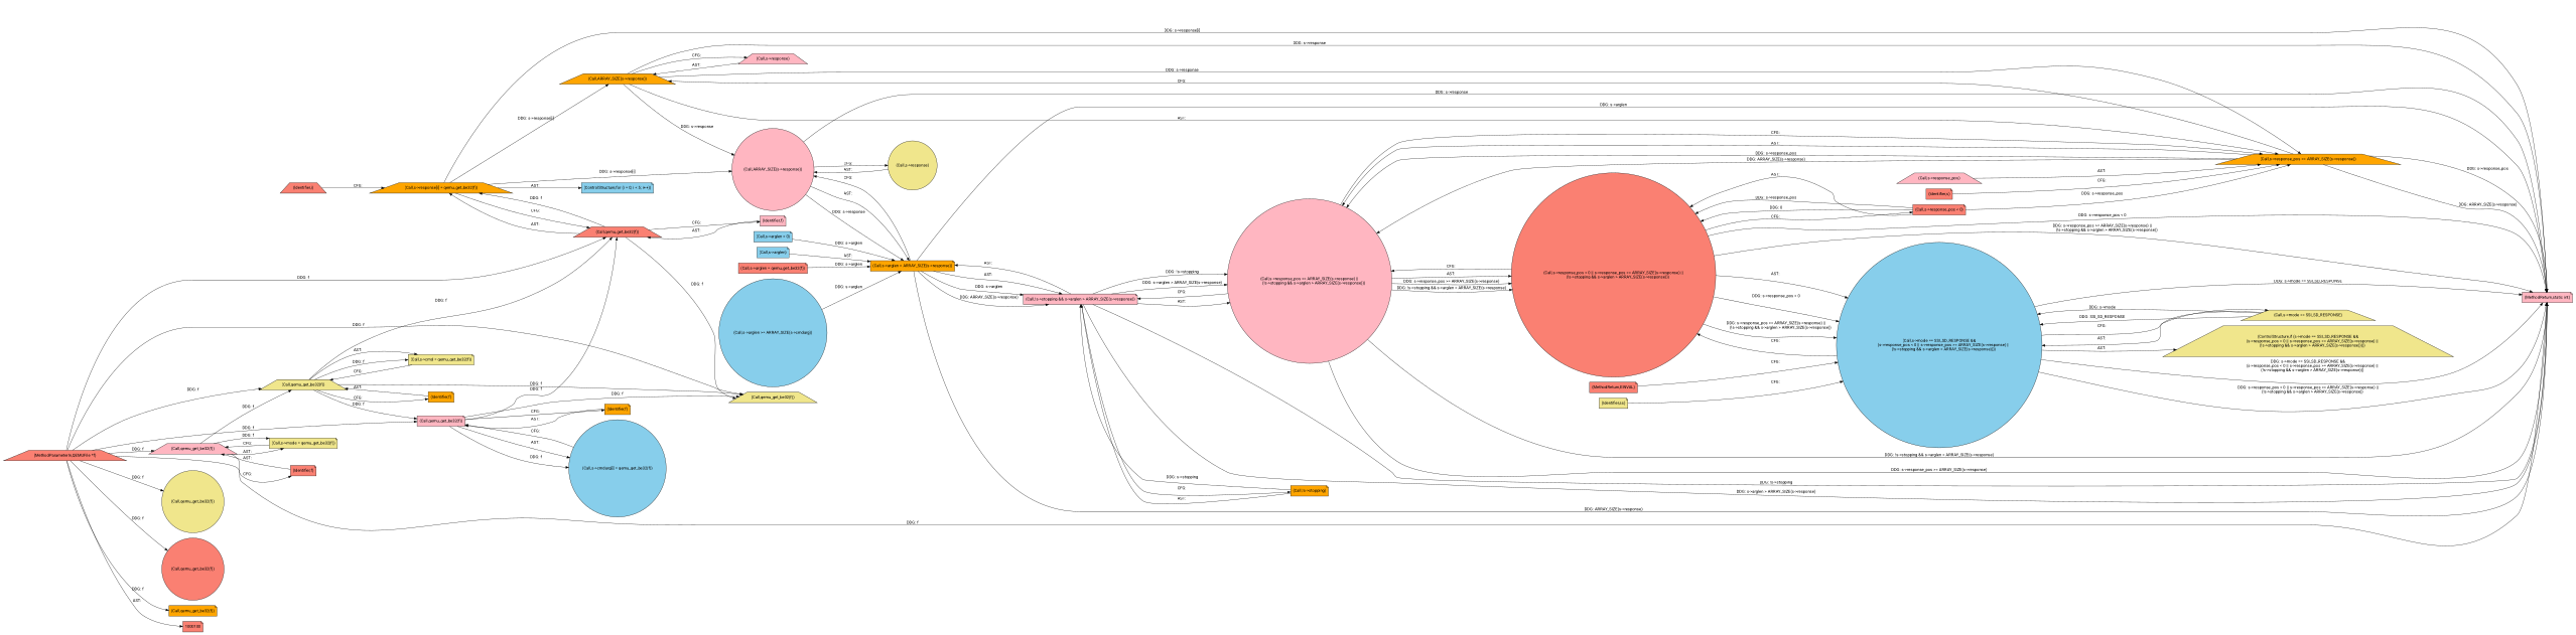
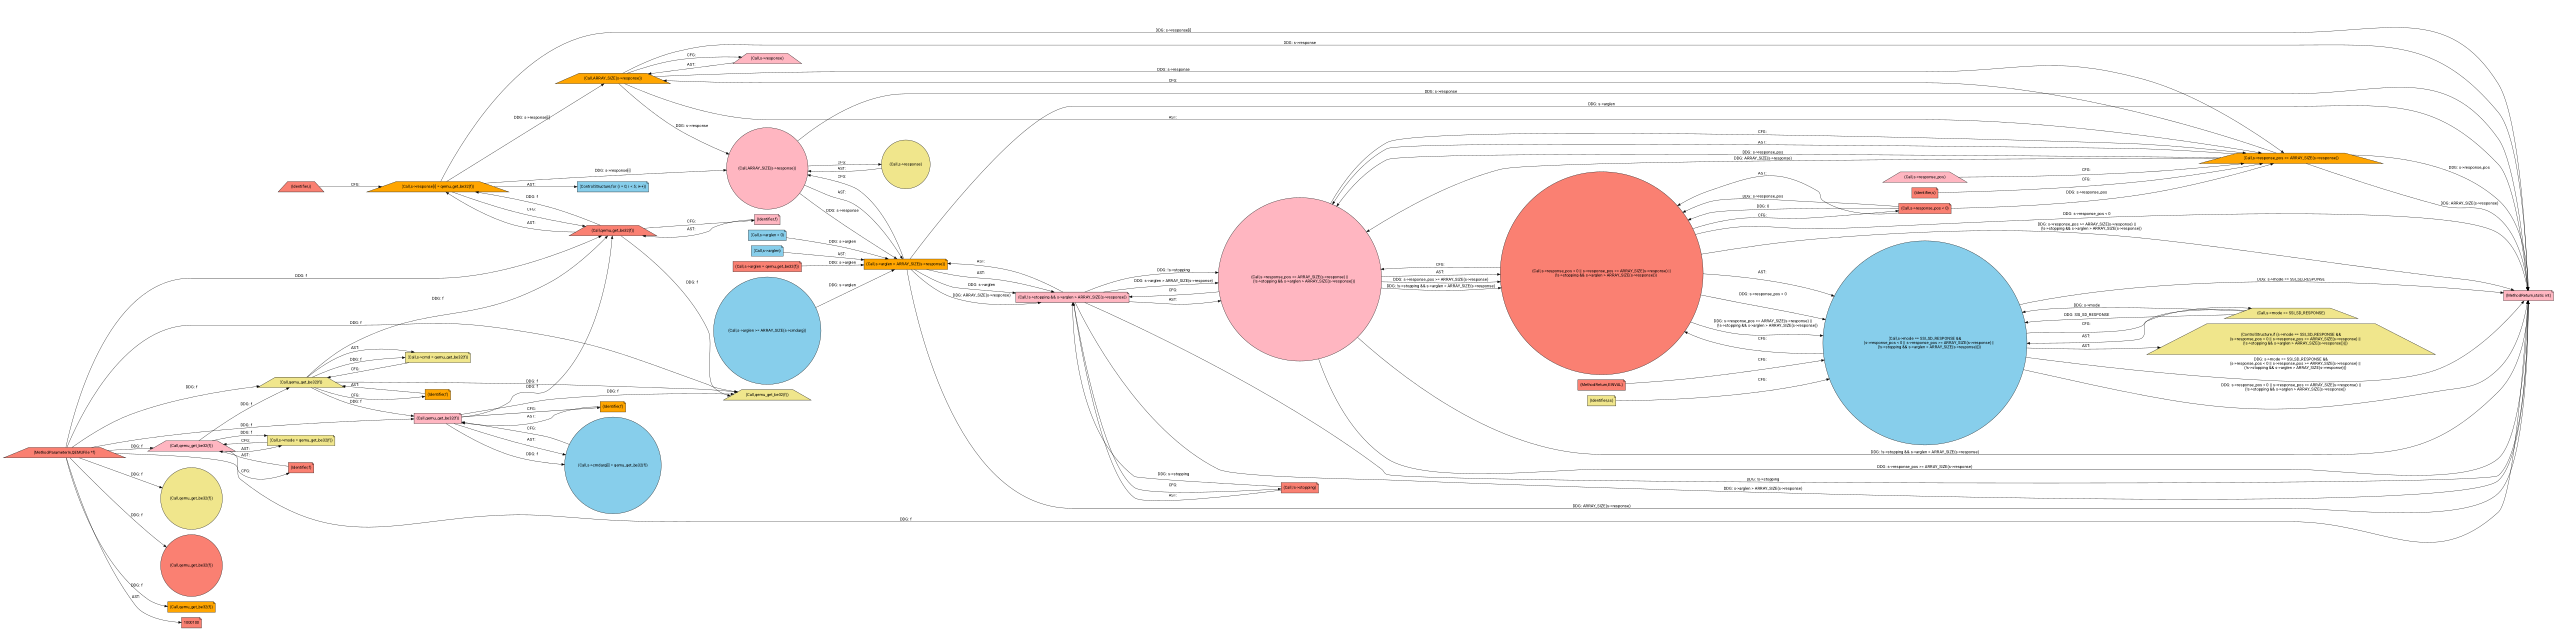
  digraph {
    fontname=Roboto
    rankdir=LR
    node [fillcolor=salmon fontname=Roboto shape=note style=filled]
    edge [fontname=Roboto]
    n1 [fillcolor=orange label="(Call,s->response[i] = qemu_get_be32(f))" shape=trapezium]
    n2 [label="(Call,qemu_get_be32(f))" shape=trapezium]
    n3 [fillcolor=orange label="(Call,ARRAY_SIZE(s->response))" shape=trapezium]
    n4 [fillcolor=lightpink label="(Call,ARRAY_SIZE(s->response))" shape=circle]
    n5 [fillcolor=skyblue label="(ControlStructure,for (i = 0; i < 5; i++))"]
    n6 [fillcolor=lightpink label="(MethodReturn,static int)"]
    n7 [fillcolor=lightpink label="(Identifier,f)"]
    n8 [fillcolor=khaki label="(Call,qemu_get_be32(f))" shape=trapezium]
    n9 [fillcolor=orange label="(Call,s->response_pos >= ARRAY_SIZE(s->response))" shape=trapezium]
    n10 [fillcolor=lightpink label="(Call,s->response)" shape=trapezium]
    n11 [fillcolor=orange label="(Call,s->arglen > ARRAY_SIZE(s->response))"]
    n12 [fillcolor=khaki label="(Call,s->response)" shape=circle]
    n13 [fillcolor=lightpink label="(Call,qemu_get_be32(f))"]
    n14 [fillcolor=orange label="(Identifier,f)"]
    n15 [fillcolor=skyblue label="(Call,s->cmdarg[i] = qemu_get_be32(f))" shape=circle]
    n16 [fillcolor=khaki label="(Call,qemu_get_be32(f))" shape=trapezium]
    n17 [fillcolor=khaki label="(Call,s->cmd = qemu_get_be32(f))"]
    n18 [fillcolor=orange label="(Identifier,f)"]
    n19 [fillcolor=lightpink label="(Call,qemu_get_be32(f))" shape=trapezium]
    n20 [fillcolor=khaki label="(Call,s->mode = qemu_get_be32(f))"]
    n21 [label="(Identifier,f)"]
    n22 [label="(MethodParameterIn,QEMUFile *f)" shape=trapezium]
    n23 [fillcolor=khaki label="(Call,qemu_get_be32(f))" shape=circle]
    n24 [label="(Call,qemu_get_be32(f))" shape=circle]
    n25 [fillcolor=orange label="(Call,qemu_get_be32(f))"]
    1000100
    n27 [fillcolor=lightpink label="(Call,s->response_pos >= ARRAY_SIZE(s->response) ||\n        (!s->stopping && s->arglen > ARRAY_SIZE(s->response)))" shape=circle]
    n28 [label="(Call,s->response_pos < 0 || s->response_pos >= ARRAY_SIZE(s->response) ||\n        (!s->stopping && s->arglen > ARRAY_SIZE(s->response)))" shape=circle]
    n29 [fillcolor=lightpink label="(Call,!s->stopping && s->arglen > ARRAY_SIZE(s->response))"]
    n30 [fillcolor=skyblue label="(Call,s->mode == SSI_SD_RESPONSE &&\n        (s->response_pos < 0 || s->response_pos >= ARRAY_SIZE(s->response) ||\n        (!s->stopping && s->arglen > ARRAY_SIZE(s->response))))" shape=circle]
    n31 [label="(Call,s->response_pos < 0)"]
-   n32 [fillcolor=orange label="(Call,!s->stopping)"]
+   n32 [label="(Call,!s->stopping)"]
    n33 [fillcolor=khaki label="(Call,s->mode == SSI_SD_RESPONSE)" shape=trapezium]
    n34 [fillcolor=khaki label="(ControlStructure,if (s->mode == SSI_SD_RESPONSE &&\n        (s->response_pos < 0 || s->response_pos >= ARRAY_SIZE(s->response) ||\n        (!s->stopping && s->arglen > ARRAY_SIZE(s->response)))))" shape=trapezium]
    n35 [fillcolor=skyblue label="(Call,s->arglen >= ARRAY_SIZE(s->cmdarg))" shape=circle]
    n36 [label="(MethodReturn,EINVAL)"]
    n37 [fillcolor=skyblue label="(Call,s->arglen < 0)"]
    n38 [label="(Identifier,i)" shape=trapezium]
    n39 [fillcolor=lightpink label="(Call,s->response_pos)" shape=trapezium]
    n40 [fillcolor=skyblue label="(Call,s->arglen)"]
    n41 [label="(Identifier,s)"]
    n42 [label="(Call,s->arglen = qemu_get_be32(f))"]
    n43 [fillcolor=khaki label="(Identifier,ss)"]
    n1 -> n2 [label="CFG: "]
    n1 -> n3 [label="DDG: s->response[i]"]
    n1 -> n4 [label="DDG: s->response[i]"]
    n1 -> n5 [label="AST: "]
    n1 -> n6 [label="DDG: s->response[i]"]
    n2 -> n1 [label="AST: "]
    n2 -> n1 [label="DDG: f"]
    n2 -> n7 [label="CFG: "]
    n2 -> n8 [label="DDG: f"]
    n3 -> n4 [label="DDG: s->response"]
    n3 -> n6 [label="DDG: s->response"]
    n3 -> n9 [label="AST: "]
    n3 -> n9 [label="DDG: s->response"]
    n3 -> n10 [label="CFG: "]
    n4 -> n6 [label="DDG: s->response"]
    n4 -> n11 [label="AST: "]
    n4 -> n11 [label="DDG: s->response"]
    n4 -> n12 [label="CFG: "]
    n7 -> n2 [label="AST: "]
    n9 -> n3 [label="CFG: "]
    n9 -> n6 [label="DDG: s->response_pos"]
    n9 -> n6 [label="DDG: ARRAY_SIZE(s->response)"]
    n9 -> n27 [label="AST: "]
    n9 -> n27 [label="DDG: s->response_pos"]
    n9 -> n27 [label="DDG: ARRAY_SIZE(s->response)"]
    n10 -> n3 [label="AST: "]
    n11 -> n4 [label="CFG: "]
    n11 -> n6 [label="DDG: ARRAY_SIZE(s->response)"]
    n11 -> n6 [label="DDG: s->arglen"]
    n11 -> n29 [label="AST: "]
    n11 -> n29 [label="DDG: s->arglen"]
    n11 -> n29 [label="DDG: ARRAY_SIZE(s->response)"]
    n12 -> n4 [label="AST: "]
    n13 -> n2 [label="DDG: f"]
    n13 -> n8 [label="DDG: f"]
    n13 -> n14 [label="CFG: "]
    n13 -> n15 [label="AST: "]
    n13 -> n15 [label="DDG: f"]
    n14 -> n13 [label="AST: "]
    n15 -> n13 [label="CFG: "]
    n16 -> n2 [label="DDG: f"]
    n16 -> n8 [label="DDG: f"]
    n16 -> n13 [label="DDG: f"]
    n16 -> n17 [label="AST: "]
    n16 -> n17 [label="DDG: f"]
    n16 -> n18 [label="CFG: "]
    n17 -> n16 [label="CFG: "]
    n18 -> n16 [label="AST: "]
    n19 -> n16 [label="DDG: f"]
    n19 -> n20 [label="AST: "]
    n19 -> n20 [label="DDG: f"]
    n19 -> n21 [label="CFG: "]
    n20 -> n19 [label="CFG: "]
    n21 -> n19 [label="AST: "]
    n22 -> n2 [label="DDG: f"]
    n22 -> n6 [label="DDG: f"]
    n22 -> n8 [label="DDG: f"]
    n22 -> n13 [label="DDG: f"]
    n22 -> n16 [label="DDG: f"]
    n22 -> n19 [label="DDG: f"]
    n22 -> n23 [label="DDG: f"]
    n22 -> n24 [label="DDG: f"]
    n22 -> n25 [label="DDG: f"]
    n22 -> 1000100 [label="AST: "]
    n27 -> n6 [label="DDG: s->response_pos >= ARRAY_SIZE(s->response)"]
    n27 -> n6 [label="DDG: !s->stopping && s->arglen > ARRAY_SIZE(s->response)"]
    n27 -> n9 [label="CFG: "]
    n27 -> n28 [label="AST: "]
    n27 -> n28 [label="DDG: s->response_pos >= ARRAY_SIZE(s->response)"]
    n27 -> n28 [label="DDG: !s->stopping && s->arglen > ARRAY_SIZE(s->response)"]
    n27 -> n29 [label="CFG: "]
    n28 -> n6 [label="DDG: s->response_pos < 0"]
    n28 -> n6 [label="DDG: s->response_pos >= ARRAY_SIZE(s->response) ||\n        (!s->stopping && s->arglen > ARRAY_SIZE(s->response))"]
    n28 -> n27 [label="CFG: "]
    n28 -> n30 [label="AST: "]
    n28 -> n30 [label="DDG: s->response_pos < 0"]
    n28 -> n30 [label="DDG: s->response_pos >= ARRAY_SIZE(s->response) ||\n        (!s->stopping && s->arglen > ARRAY_SIZE(s->response))"]
    n28 -> n31 [label="CFG: "]
    n29 -> n6 [label="DDG: !s->stopping"]
    n29 -> n6 [label="DDG: s->arglen > ARRAY_SIZE(s->response)"]
    n29 -> n11 [label="AST: "]
    n29 -> n27 [label="AST: "]
    n29 -> n27 [label="DDG: !s->stopping"]
    n29 -> n27 [label="DDG: s->arglen > ARRAY_SIZE(s->response)"]
    n29 -> n32 [label="CFG: "]
    n30 -> n6 [label="DDG: s->mode == SSI_SD_RESPONSE &&\n        (s->response_pos < 0 || s->response_pos >= ARRAY_SIZE(s->response) ||\n        (!s->stopping && s->arglen > ARRAY_SIZE(s->response)))"]
    n30 -> n6 [label="DDG: s->response_pos < 0 || s->response_pos >= ARRAY_SIZE(s->response) ||\n        (!s->stopping && s->arglen > ARRAY_SIZE(s->response))"]
    n30 -> n6 [label="DDG: s->mode == SSI_SD_RESPONSE"]
    n30 -> n28 [label="CFG: "]
    n30 -> n33 [label="CFG: "]
    n30 -> n34 [label="AST: "]
    n31 -> n9 [label="DDG: s->response_pos"]
    n31 -> n28 [label="AST: "]
    n31 -> n28 [label="DDG: s->response_pos"]
    n31 -> n28 [label="DDG: 0"]
    n32 -> n29 [label="AST: "]
    n32 -> n29 [label="DDG: s->stopping"]
    n33 -> n30 [label="AST: "]
    n33 -> n30 [label="DDG: s->mode"]
    n33 -> n30 [label="DDG: SSI_SD_RESPONSE"]
    n35 -> n11 [label="DDG: s->arglen"]
    n36 -> n30 [label="CFG: "]
    n37 -> n11 [label="DDG: s->arglen"]
    n38 -> n1 [label="CFG: "]
-   n39 -> n9 [label="AST: "]
+   n39 -> n9 [label="CFG: "]
    n40 -> n11 [label="AST: "]
    n41 -> n9 [label="CFG: "]
    n42 -> n11 [label="DDG: s->arglen"]
    n43 -> n30 [label="CFG: "]
  }
